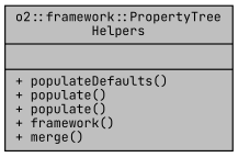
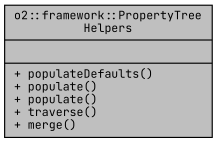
  digraph {
    fontname="JetBrains Mono"
-   n1 [color=black fillcolor=grey75 fontcolor=black fontname="JetBrains Mono" fontsize=10 height=0.2 label="{o2::framework::PropertyTree\lHelpers\n||+ populateDefaults()\l+ populate()\l+ populate()\l+ framework()\l+ merge()\l}" shape=record style=filled width=0.4]
+   n1 [color=black fillcolor=grey75 fontcolor=black fontname="JetBrains Mono" fontsize=10 height=0.2 label="{o2::framework::PropertyTree\lHelpers\n||+ populateDefaults()\l+ populate()\l+ populate()\l+ traverse()\l+ merge()\l}" shape=record style=filled width=0.4]
  }
